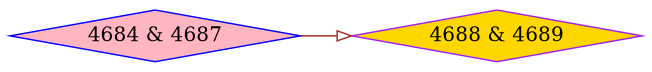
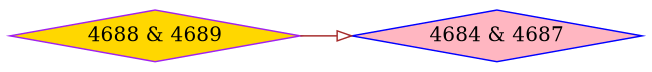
  digraph {
    rankdir=LR
    node [shape=diamond style=filled]
    n1 [label="4684 & 4687" fillcolor=lightpink color=blue]
    n2 [label="4688 & 4689" fillcolor=gold color=purple]
-   n1 -> n2 [color=brown arrowhead=onormal]
+   n2 -> n1 [color=brown arrowhead=onormal]
  }
